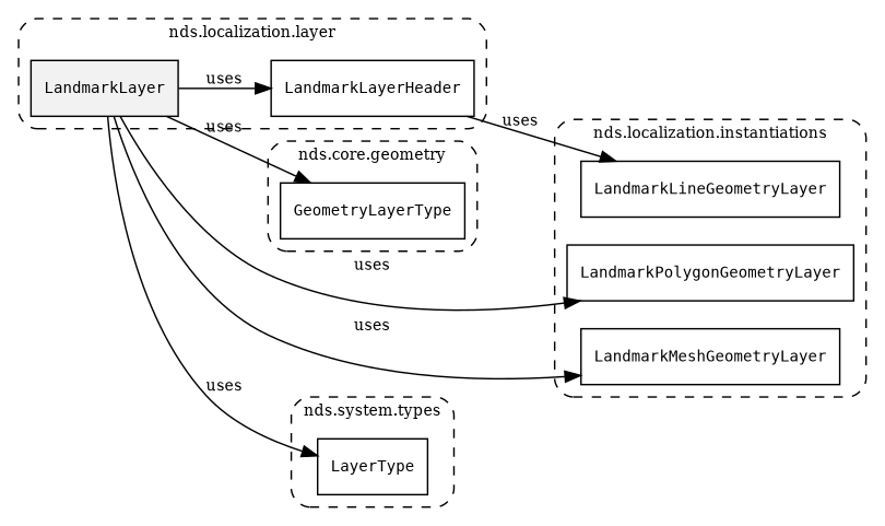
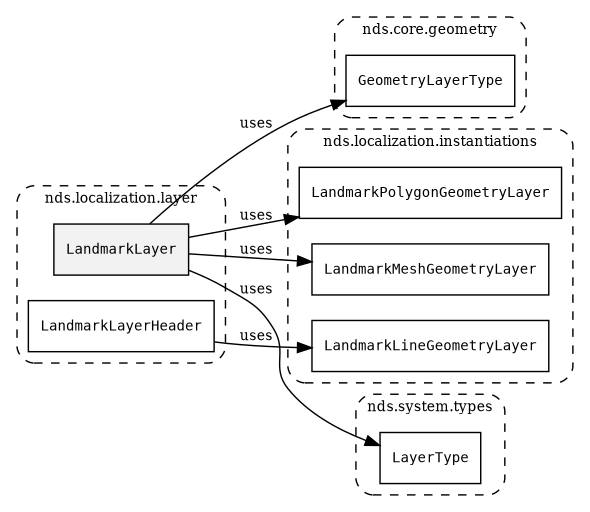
  digraph {
    fontsize=10
    rankdir=LR
    node [fontsize=10 shape=box]
    edge [fontsize=10]
    n1 [fillcolor="#0000000D" label=<<font face="monospace"><table align="center" border="0" cellspacing="0" cellpadding="0"><tr><td href="../../../content/packages/nds.localization.layer.html#Structure-LandmarkLayer" title="Structure defined in nds.localization.layer">LandmarkLayer</td></tr></table></font>> style=filled]
    n2 [label=<<font face="monospace"><table align="center" border="0" cellspacing="0" cellpadding="0"><tr><td href="../../../content/packages/nds.localization.layer.html#Structure-LandmarkLayerHeader" title="Structure defined in nds.localization.layer">LandmarkLayerHeader</td></tr></table></font>>]
    n3 [label=<<font face="monospace"><table align="center" border="0" cellspacing="0" cellpadding="0"><tr><td href="../../../content/packages/nds.core.geometry.html#Enum-GeometryLayerType" title="Enum defined in nds.core.geometry">GeometryLayerType</td></tr></table></font>>]
    n4 [label=<<font face="monospace"><table align="center" border="0" cellspacing="0" cellpadding="0"><tr><td href="../../../content/packages/nds.localization.instantiations.html#InstantiateType-LandmarkLineGeometryLayer" title="InstantiateType defined in nds.localization.instantiations">LandmarkLineGeometryLayer</td></tr></table></font>>]
    n5 [label=<<font face="monospace"><table align="center" border="0" cellspacing="0" cellpadding="0"><tr><td href="../../../content/packages/nds.localization.instantiations.html#InstantiateType-LandmarkPolygonGeometryLayer" title="InstantiateType defined in nds.localization.instantiations">LandmarkPolygonGeometryLayer</td></tr></table></font>>]
    n6 [label=<<font face="monospace"><table align="center" border="0" cellspacing="0" cellpadding="0"><tr><td href="../../../content/packages/nds.localization.instantiations.html#InstantiateType-LandmarkMeshGeometryLayer" title="InstantiateType defined in nds.localization.instantiations">LandmarkMeshGeometryLayer</td></tr></table></font>>]
    n7 [label=<<font face="monospace"><table align="center" border="0" cellspacing="0" cellpadding="0"><tr><td href="../../../content/packages/nds.system.types.html#Enum-LayerType" title="Enum defined in nds.system.types">LayerType</td></tr></table></font>>]
    subgraph cluster_1 {
      label="nds.localization.layer"
      style="dashed, rounded"
      n1
      n2
    }
    subgraph cluster_2 {
      label="nds.core.geometry"
      style="dashed, rounded"
      n3
    }
    subgraph cluster_3 {
      label="nds.localization.instantiations"
      style="dashed, rounded"
      n4
      n5
      n6
    }
    subgraph cluster_4 {
      label="nds.system.types"
      style="dashed, rounded"
      n7
    }
-   n1 -> n2 [label=uses]
    n1 -> n3 [label=uses]
    n1 -> n5 [label=uses]
    n1 -> n6 [label=uses]
    n1 -> n7 [label=uses]
    n2 -> n4 [label=uses]
  }
